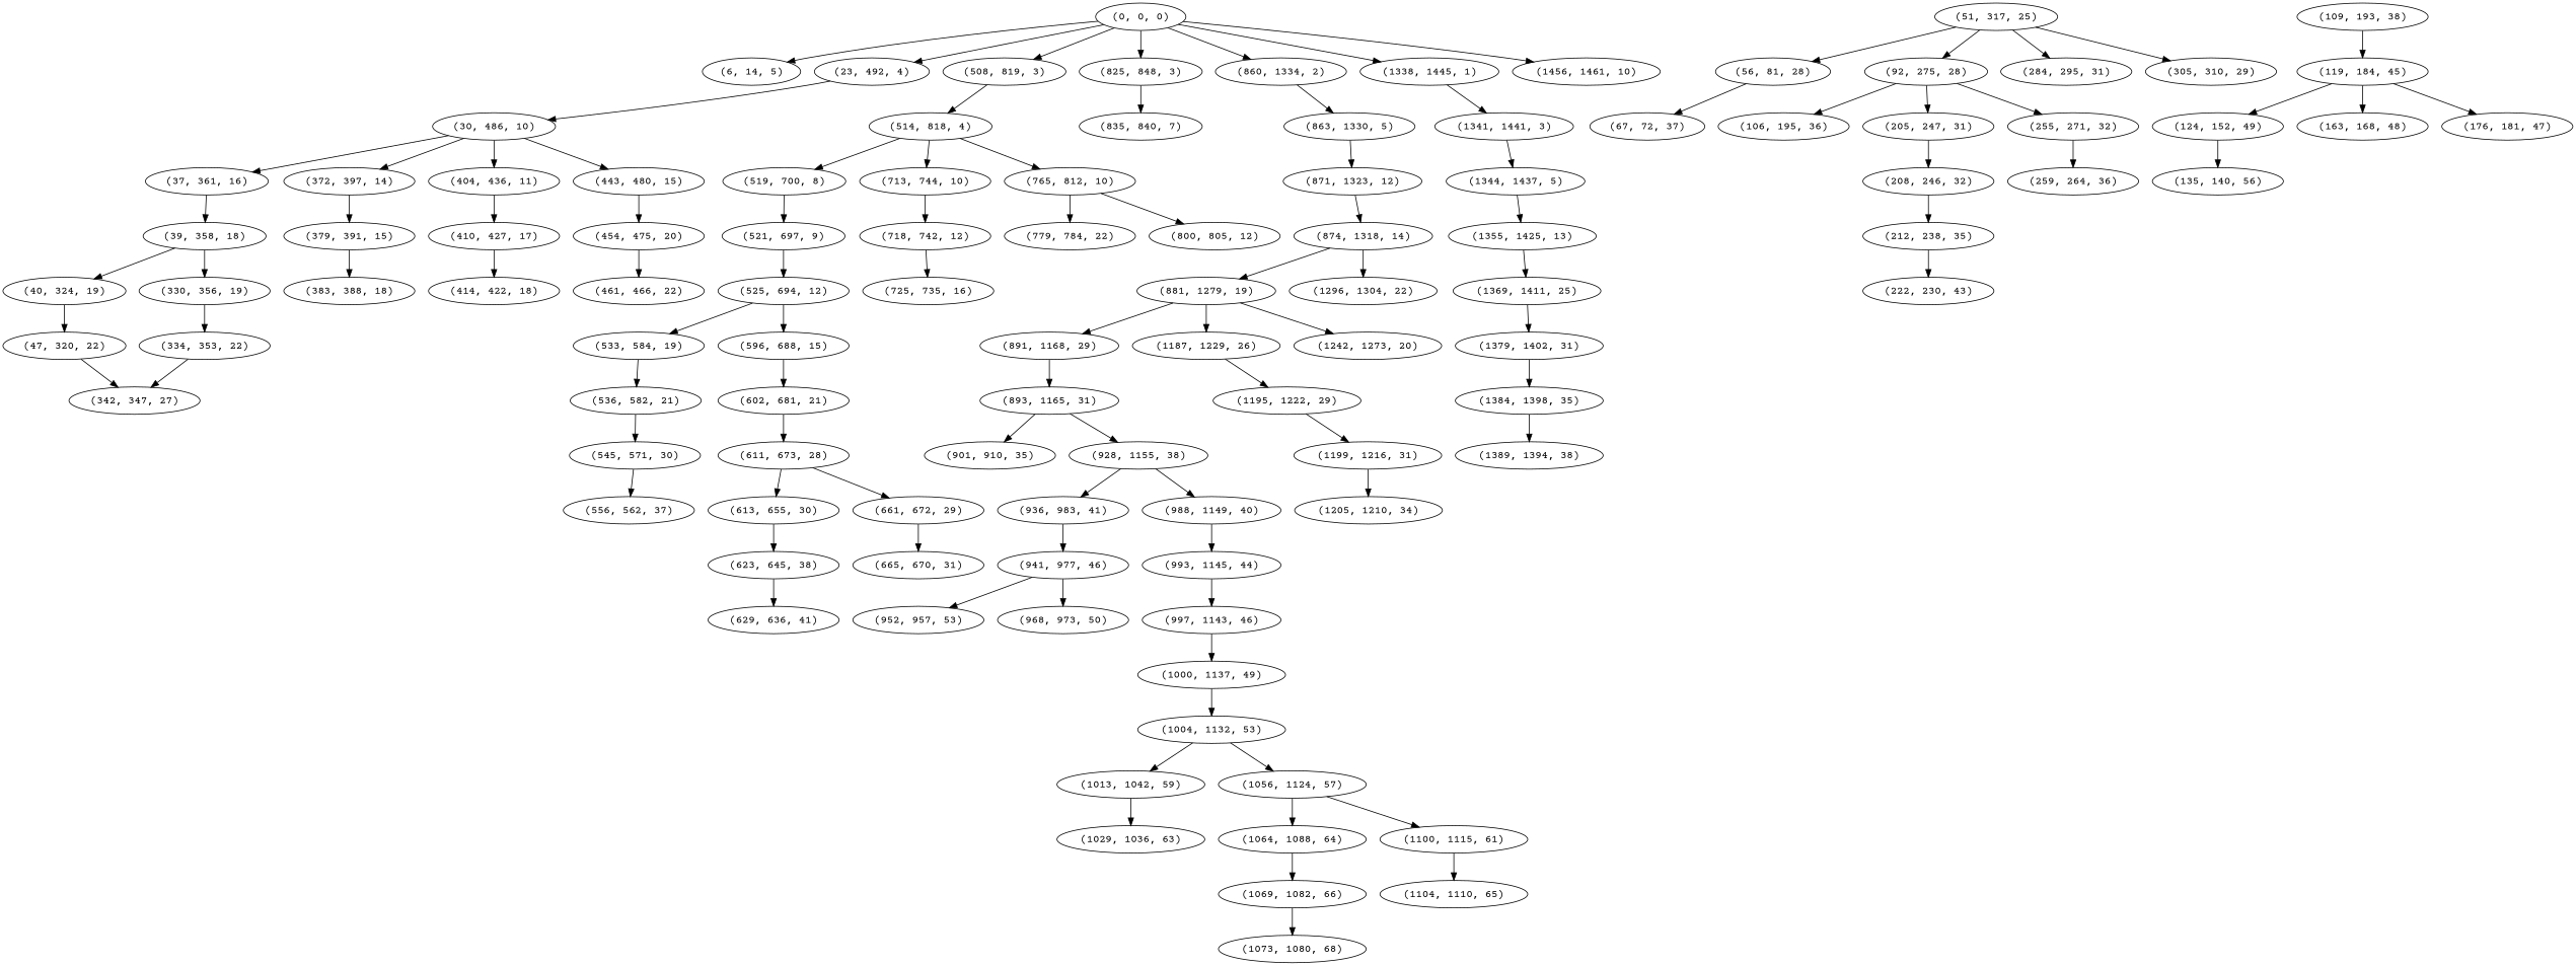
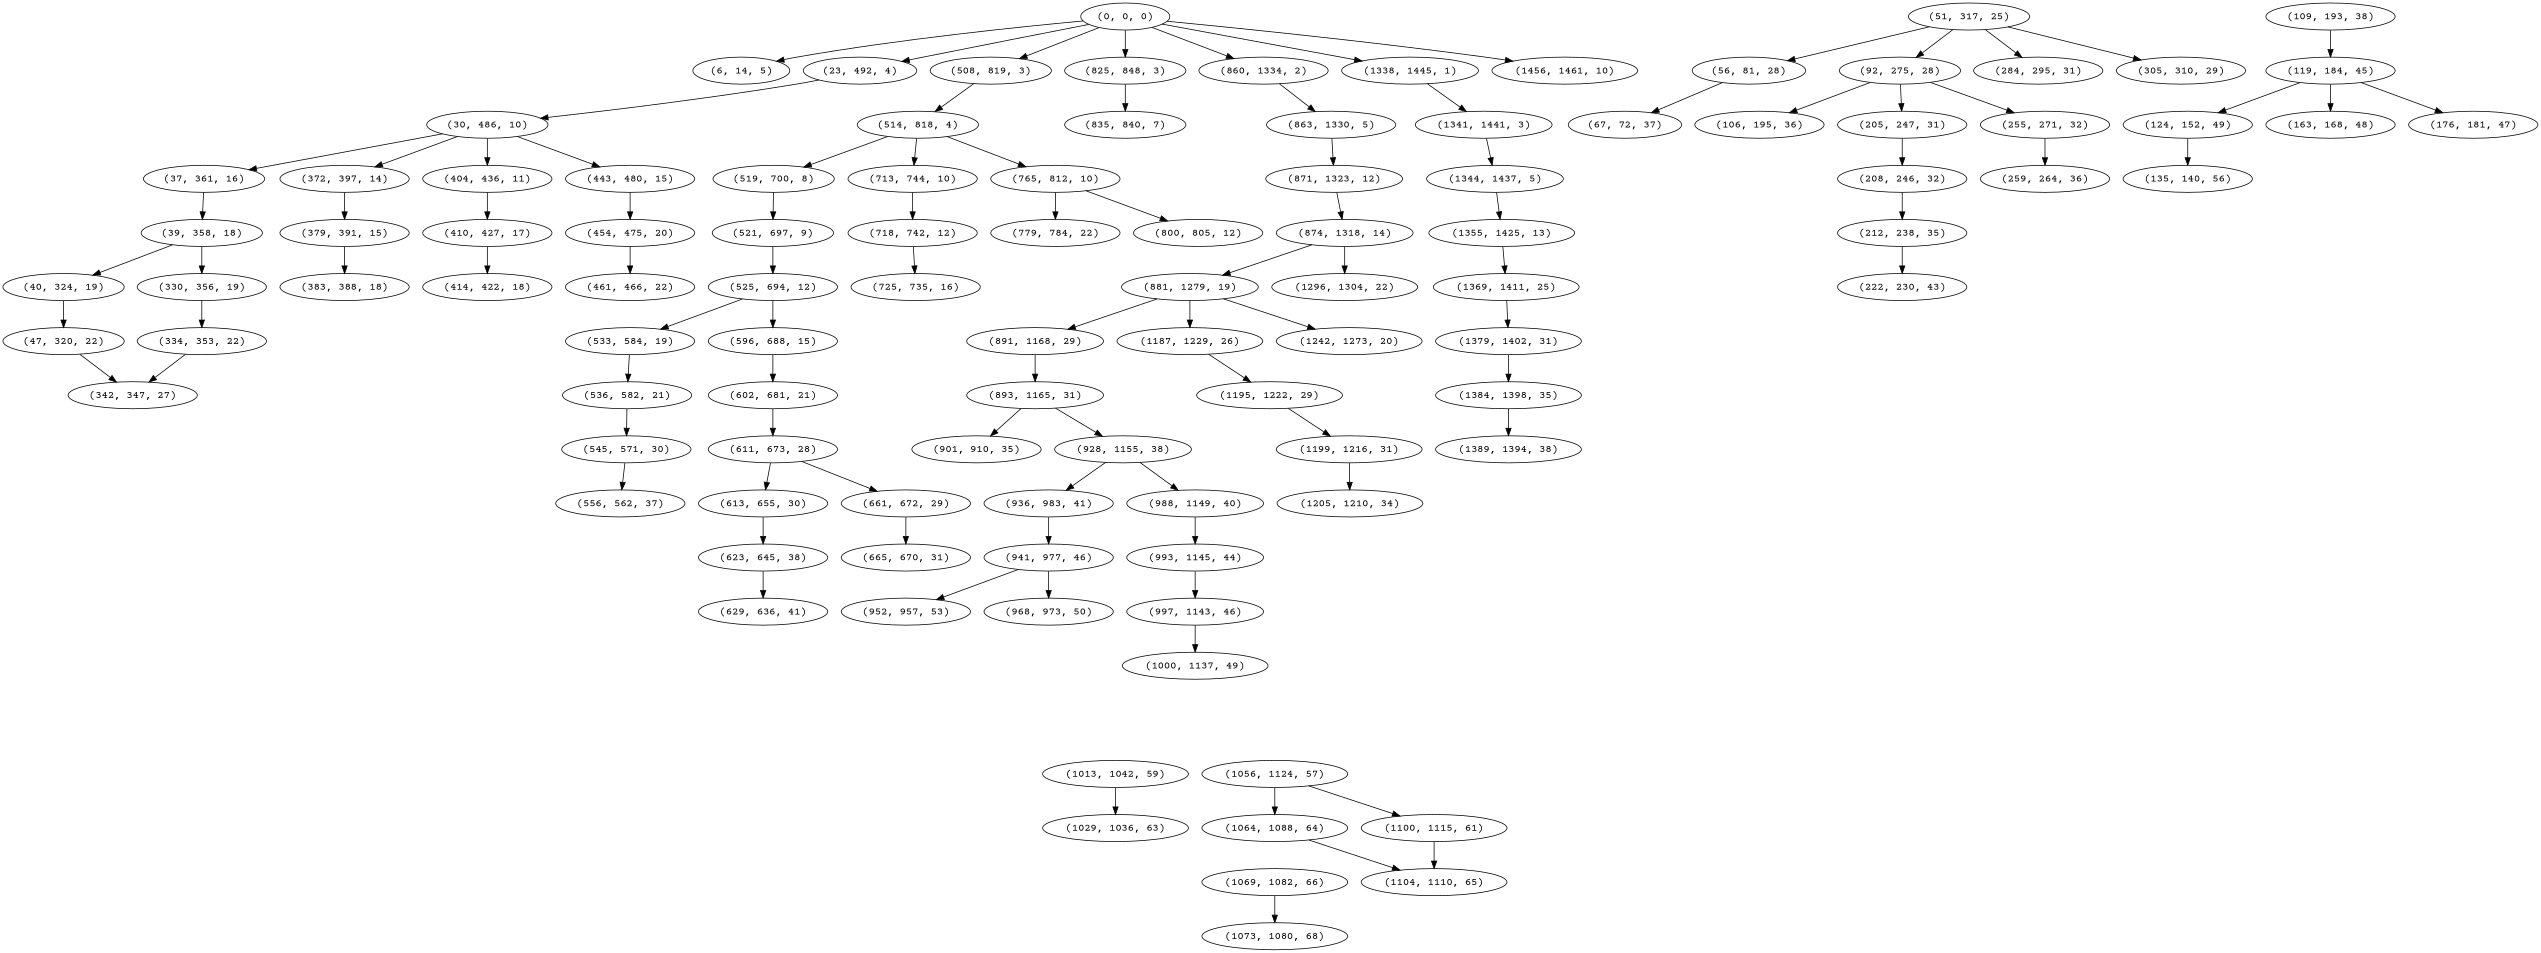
  digraph {
    fontname="Courier Prime"
    node [fontname="Courier Prime"]
    edge [fontname="Courier Prime"]
    "(0, 0, 0)"
    "(6, 14, 5)"
    "(23, 492, 4)"
    "(508, 819, 3)"
    "(825, 848, 3)"
    "(860, 1334, 2)"
    "(1338, 1445, 1)"
    "(1456, 1461, 10)"
    "(30, 486, 10)"
    "(514, 818, 4)"
    "(835, 840, 7)"
    "(863, 1330, 5)"
    "(1341, 1441, 3)"
    "(37, 361, 16)"
    "(372, 397, 14)"
    "(404, 436, 11)"
    "(443, 480, 15)"
    "(39, 358, 18)"
    "(379, 391, 15)"
    "(410, 427, 17)"
    "(454, 475, 20)"
    "(40, 324, 19)"
    "(330, 356, 19)"
    "(47, 320, 22)"
    "(334, 353, 22)"
    "(342, 347, 27)"
    "(51, 317, 25)"
    "(56, 81, 28)"
    "(92, 275, 28)"
    "(284, 295, 31)"
    "(305, 310, 29)"
    "(67, 72, 37)"
    "(106, 195, 36)"
    "(205, 247, 31)"
    "(255, 271, 32)"
    "(208, 246, 32)"
    "(259, 264, 36)"
    "(109, 193, 38)"
    "(119, 184, 45)"
    "(124, 152, 49)"
    "(163, 168, 48)"
    "(176, 181, 47)"
    "(135, 140, 56)"
    "(212, 238, 35)"
    "(222, 230, 43)"
    "(383, 388, 18)"
    "(414, 422, 18)"
    "(461, 466, 22)"
    "(519, 700, 8)"
    "(713, 744, 10)"
    "(765, 812, 10)"
    "(521, 697, 9)"
    "(718, 742, 12)"
    "(779, 784, 22)"
    "(800, 805, 12)"
    "(525, 694, 12)"
    "(533, 584, 19)"
    "(596, 688, 15)"
    "(536, 582, 21)"
    "(602, 681, 21)"
    "(545, 571, 30)"
    "(556, 562, 37)"
    "(611, 673, 28)"
    "(613, 655, 30)"
    "(661, 672, 29)"
    "(623, 645, 38)"
    "(665, 670, 31)"
    "(629, 636, 41)"
    "(725, 735, 16)"
    "(871, 1323, 12)"
    "(874, 1318, 14)"
    "(881, 1279, 19)"
    "(1296, 1304, 22)"
    "(891, 1168, 29)"
    "(1187, 1229, 26)"
    "(1242, 1273, 20)"
    "(893, 1165, 31)"
    "(1195, 1222, 29)"
    "(901, 910, 35)"
    "(928, 1155, 38)"
    "(936, 983, 41)"
    "(988, 1149, 40)"
    "(941, 977, 46)"
    "(993, 1145, 44)"
    "(952, 957, 53)"
    "(968, 973, 50)"
    "(997, 1143, 46)"
    "(1000, 1137, 49)"
-   "(1004, 1132, 53)"
    "(1013, 1042, 59)"
    "(1056, 1124, 57)"
    "(1029, 1036, 63)"
    "(1064, 1088, 64)"
    "(1100, 1115, 61)"
    "(1069, 1082, 66)"
    "(1104, 1110, 65)"
    "(1073, 1080, 68)"
    "(1199, 1216, 31)"
    "(1205, 1210, 34)"
    "(1344, 1437, 5)"
    "(1355, 1425, 13)"
    "(1369, 1411, 25)"
    "(1379, 1402, 31)"
    "(1384, 1398, 35)"
    "(1389, 1394, 38)"
    "(0, 0, 0)" -> "(6, 14, 5)"
    "(0, 0, 0)" -> "(23, 492, 4)"
    "(0, 0, 0)" -> "(508, 819, 3)"
    "(0, 0, 0)" -> "(825, 848, 3)"
    "(0, 0, 0)" -> "(860, 1334, 2)"
    "(0, 0, 0)" -> "(1338, 1445, 1)"
    "(0, 0, 0)" -> "(1456, 1461, 10)"
    "(23, 492, 4)" -> "(30, 486, 10)"
    "(508, 819, 3)" -> "(514, 818, 4)"
    "(825, 848, 3)" -> "(835, 840, 7)"
    "(860, 1334, 2)" -> "(863, 1330, 5)"
    "(1338, 1445, 1)" -> "(1341, 1441, 3)"
    "(30, 486, 10)" -> "(37, 361, 16)"
    "(30, 486, 10)" -> "(372, 397, 14)"
    "(30, 486, 10)" -> "(404, 436, 11)"
    "(30, 486, 10)" -> "(443, 480, 15)"
    "(514, 818, 4)" -> "(519, 700, 8)"
    "(514, 818, 4)" -> "(713, 744, 10)"
    "(514, 818, 4)" -> "(765, 812, 10)"
    "(863, 1330, 5)" -> "(871, 1323, 12)"
    "(1341, 1441, 3)" -> "(1344, 1437, 5)"
    "(37, 361, 16)" -> "(39, 358, 18)"
    "(372, 397, 14)" -> "(379, 391, 15)"
    "(404, 436, 11)" -> "(410, 427, 17)"
    "(443, 480, 15)" -> "(454, 475, 20)"
    "(39, 358, 18)" -> "(40, 324, 19)"
    "(39, 358, 18)" -> "(330, 356, 19)"
    "(379, 391, 15)" -> "(383, 388, 18)"
    "(410, 427, 17)" -> "(414, 422, 18)"
    "(454, 475, 20)" -> "(461, 466, 22)"
    "(40, 324, 19)" -> "(47, 320, 22)"
    "(330, 356, 19)" -> "(334, 353, 22)"
    "(47, 320, 22)" -> "(342, 347, 27)"
    "(334, 353, 22)" -> "(342, 347, 27)"
    "(51, 317, 25)" -> "(56, 81, 28)"
    "(51, 317, 25)" -> "(92, 275, 28)"
    "(51, 317, 25)" -> "(284, 295, 31)"
    "(51, 317, 25)" -> "(305, 310, 29)"
    "(56, 81, 28)" -> "(67, 72, 37)"
    "(92, 275, 28)" -> "(106, 195, 36)"
    "(92, 275, 28)" -> "(205, 247, 31)"
    "(92, 275, 28)" -> "(255, 271, 32)"
    "(205, 247, 31)" -> "(208, 246, 32)"
    "(255, 271, 32)" -> "(259, 264, 36)"
    "(208, 246, 32)" -> "(212, 238, 35)"
    "(109, 193, 38)" -> "(119, 184, 45)"
    "(119, 184, 45)" -> "(124, 152, 49)"
    "(119, 184, 45)" -> "(163, 168, 48)"
    "(119, 184, 45)" -> "(176, 181, 47)"
    "(124, 152, 49)" -> "(135, 140, 56)"
    "(212, 238, 35)" -> "(222, 230, 43)"
    "(519, 700, 8)" -> "(521, 697, 9)"
    "(713, 744, 10)" -> "(718, 742, 12)"
    "(765, 812, 10)" -> "(779, 784, 22)"
    "(765, 812, 10)" -> "(800, 805, 12)"
    "(521, 697, 9)" -> "(525, 694, 12)"
    "(718, 742, 12)" -> "(725, 735, 16)"
    "(525, 694, 12)" -> "(533, 584, 19)"
    "(525, 694, 12)" -> "(596, 688, 15)"
    "(533, 584, 19)" -> "(536, 582, 21)"
    "(596, 688, 15)" -> "(602, 681, 21)"
    "(536, 582, 21)" -> "(545, 571, 30)"
    "(602, 681, 21)" -> "(611, 673, 28)"
    "(545, 571, 30)" -> "(556, 562, 37)"
    "(611, 673, 28)" -> "(613, 655, 30)"
    "(611, 673, 28)" -> "(661, 672, 29)"
    "(613, 655, 30)" -> "(623, 645, 38)"
    "(661, 672, 29)" -> "(665, 670, 31)"
    "(623, 645, 38)" -> "(629, 636, 41)"
    "(871, 1323, 12)" -> "(874, 1318, 14)"
    "(874, 1318, 14)" -> "(881, 1279, 19)"
    "(874, 1318, 14)" -> "(1296, 1304, 22)"
    "(881, 1279, 19)" -> "(891, 1168, 29)"
    "(881, 1279, 19)" -> "(1187, 1229, 26)"
    "(881, 1279, 19)" -> "(1242, 1273, 20)"
    "(891, 1168, 29)" -> "(893, 1165, 31)"
    "(1187, 1229, 26)" -> "(1195, 1222, 29)"
    "(893, 1165, 31)" -> "(901, 910, 35)"
    "(893, 1165, 31)" -> "(928, 1155, 38)"
    "(1195, 1222, 29)" -> "(1199, 1216, 31)"
    "(928, 1155, 38)" -> "(936, 983, 41)"
    "(928, 1155, 38)" -> "(988, 1149, 40)"
    "(936, 983, 41)" -> "(941, 977, 46)"
    "(988, 1149, 40)" -> "(993, 1145, 44)"
    "(941, 977, 46)" -> "(952, 957, 53)"
    "(941, 977, 46)" -> "(968, 973, 50)"
    "(993, 1145, 44)" -> "(997, 1143, 46)"
    "(997, 1143, 46)" -> "(1000, 1137, 49)"
-   "(1000, 1137, 49)" -> "(1004, 1132, 53)"
-   "(1004, 1132, 53)" -> "(1013, 1042, 59)"
-   "(1004, 1132, 53)" -> "(1056, 1124, 57)"
    "(1013, 1042, 59)" -> "(1029, 1036, 63)"
    "(1056, 1124, 57)" -> "(1064, 1088, 64)"
    "(1056, 1124, 57)" -> "(1100, 1115, 61)"
-   "(1064, 1088, 64)" -> "(1069, 1082, 66)"
+   "(1064, 1088, 64)" -> "(1104, 1110, 65)"
    "(1100, 1115, 61)" -> "(1104, 1110, 65)"
    "(1069, 1082, 66)" -> "(1073, 1080, 68)"
    "(1199, 1216, 31)" -> "(1205, 1210, 34)"
    "(1344, 1437, 5)" -> "(1355, 1425, 13)"
    "(1355, 1425, 13)" -> "(1369, 1411, 25)"
    "(1369, 1411, 25)" -> "(1379, 1402, 31)"
    "(1379, 1402, 31)" -> "(1384, 1398, 35)"
    "(1384, 1398, 35)" -> "(1389, 1394, 38)"
  }
